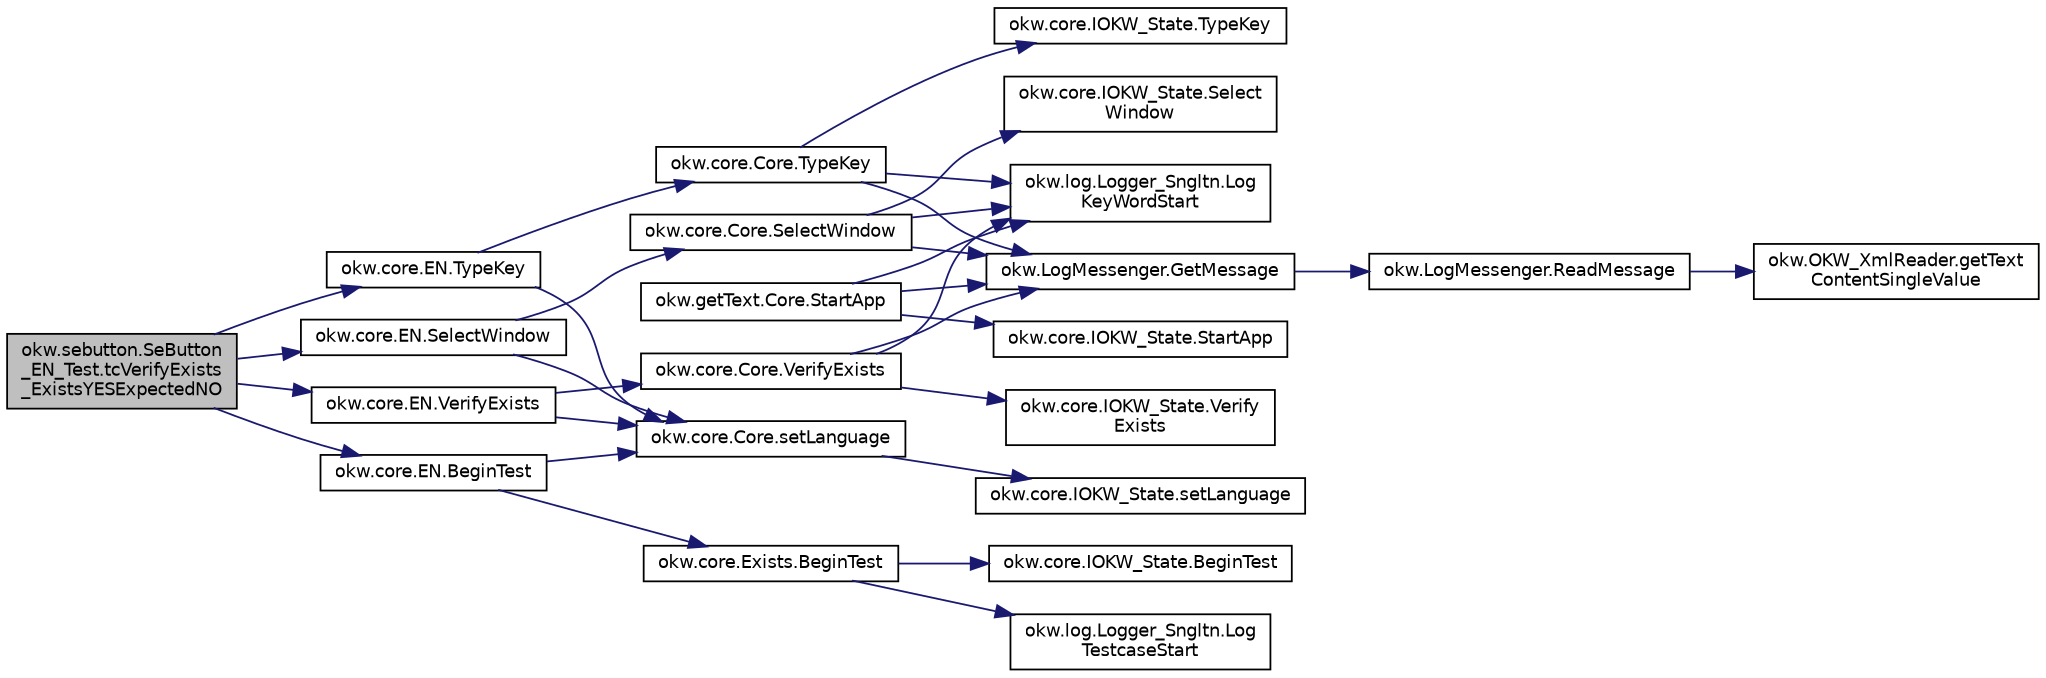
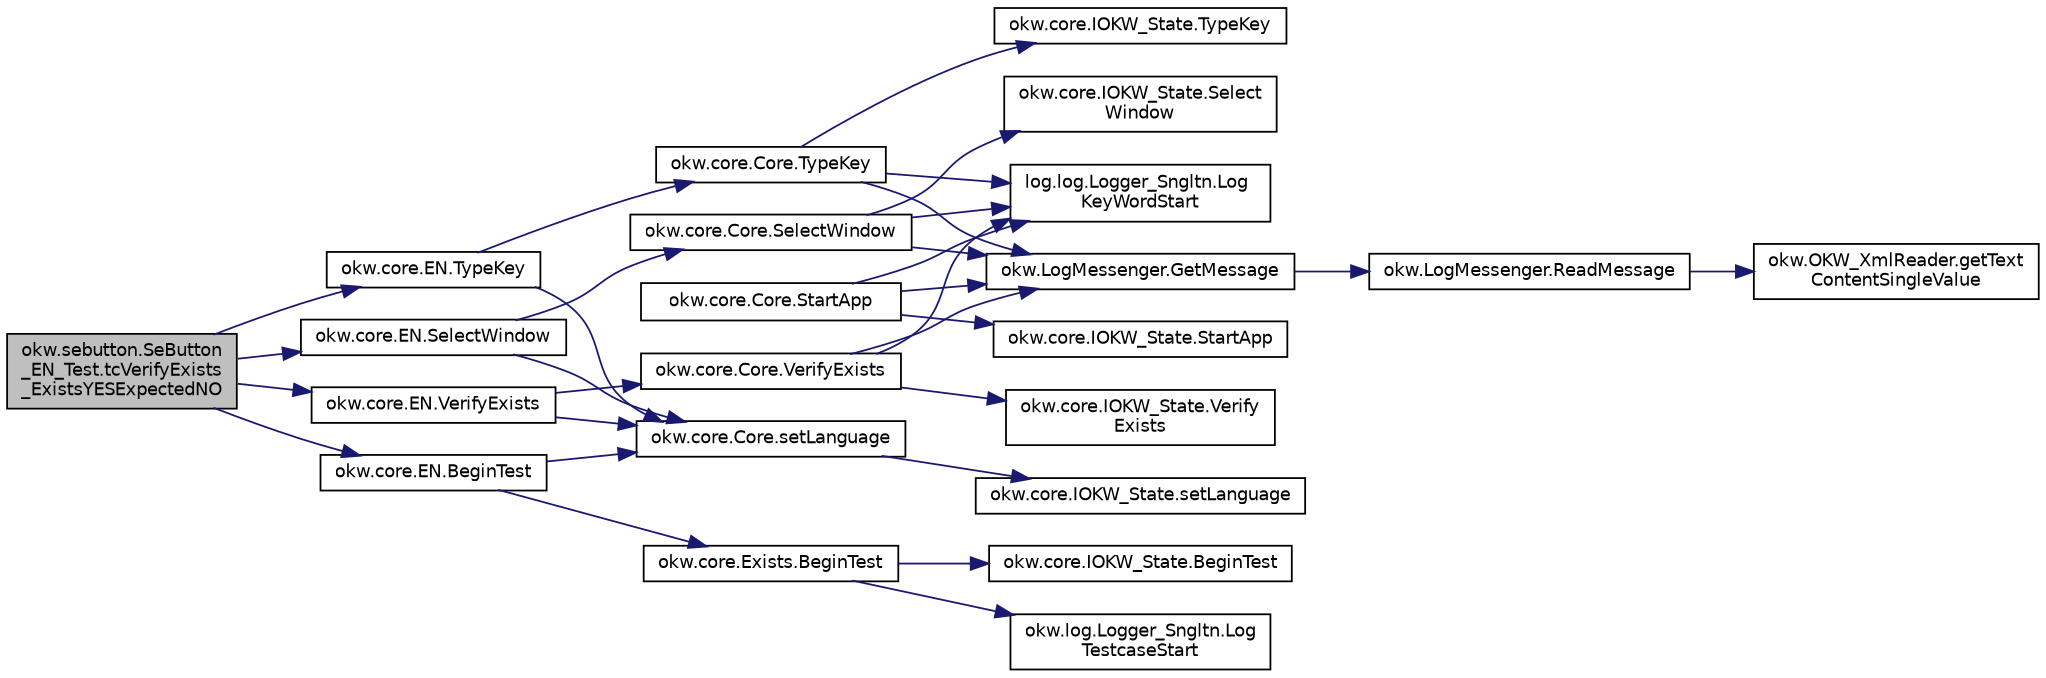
  digraph {
    rankdir=LR
    node [color=black fillcolor=white fontname=Helvetica fontsize=10 shape=record style=filled]
    edge [color=midnightblue fontname=Helvetica fontsize=10 labelfontname=Helvetica labelfontsize=10 style=solid]
    n1 [fillcolor=grey75 fontcolor=black height=0.2 label="okw.sebutton.SeButton\l_EN_Test.tcVerifyExists\l_ExistsYESExpectedNO" width=0.4]
    n2 [height=0.2 label="okw.core.EN.BeginTest" width=0.4]
    n3 [height=0.2 label="okw.core.EN.TypeKey" width=0.4]
    n4 [height=0.2 label="okw.core.EN.SelectWindow" width=0.4]
    n5 [height=0.2 label="okw.core.EN.VerifyExists" width=0.4]
    n6 [height=0.2 label="okw.core.Core.setLanguage" width=0.4]
    n7 [height=0.2 label="okw.core.Exists.BeginTest" width=0.4]
    n8 [height=0.2 label="okw.core.Core.TypeKey" width=0.4]
    n9 [height=0.2 label="okw.core.Core.SelectWindow" width=0.4]
    n10 [height=0.2 label="okw.core.Core.VerifyExists" width=0.4]
    n11 [height=0.2 label="okw.core.IOKW_State.setLanguage" width=0.4]
    n12 [height=0.2 label="okw.log.Logger_Sngltn.Log\lTestcaseStart" width=0.4]
    n13 [height=0.2 label="okw.core.IOKW_State.BeginTest" width=0.4]
-   n14 [height=0.2 label="okw.getText.Core.StartApp" width=0.4]
-   n15 [height=0.2 label="okw.log.Logger_Sngltn.Log\lKeyWordStart" width=0.4]
+   n14 [height=0.2 label="okw.core.Core.StartApp" width=0.4]
+   n15 [height=0.2 label="log.log.Logger_Sngltn.Log\lKeyWordStart" width=0.4]
    n16 [height=0.2 label="okw.LogMessenger.GetMessage" width=0.4]
    n17 [height=0.2 label="okw.core.IOKW_State.StartApp" width=0.4]
    n18 [height=0.2 label="okw.LogMessenger.ReadMessage" width=0.4]
    n19 [height=0.2 label="okw.OKW_XmlReader.getText\lContentSingleValue" width=0.4]
    n20 [height=0.2 label="okw.core.IOKW_State.TypeKey" width=0.4]
    n21 [height=0.2 label="okw.core.IOKW_State.Select\lWindow" width=0.4]
    n22 [height=0.2 label="okw.core.IOKW_State.Verify\lExists" width=0.4]
    n1 -> n2
    n1 -> n3
    n1 -> n4
    n1 -> n5
    n2 -> n6
    n2 -> n7
    n3 -> n6
    n3 -> n8
    n4 -> n6
    n4 -> n9
    n5 -> n6
    n5 -> n10
    n6 -> n11
    n7 -> n12
    n7 -> n13
    n8 -> n15
    n8 -> n16
    n8 -> n20
    n9 -> n15
    n9 -> n16
    n9 -> n21
    n10 -> n15
    n10 -> n16
    n10 -> n22
    n14 -> n15
    n14 -> n16
    n14 -> n17
    n16 -> n18
    n18 -> n19
  }
